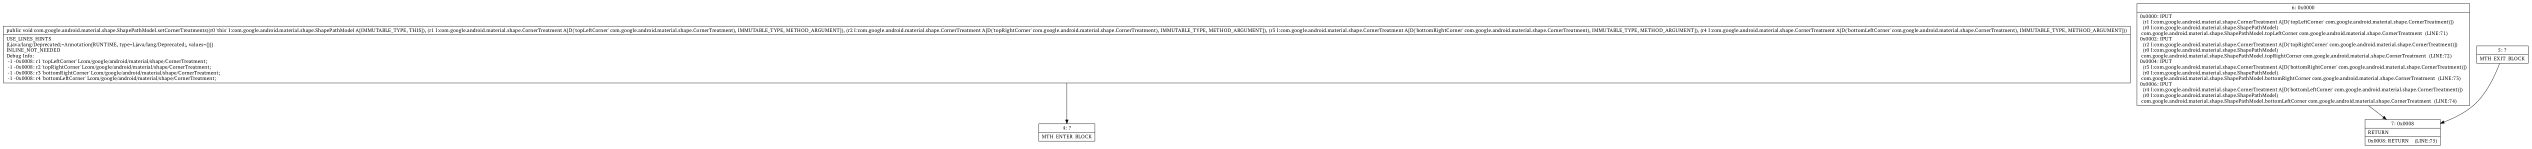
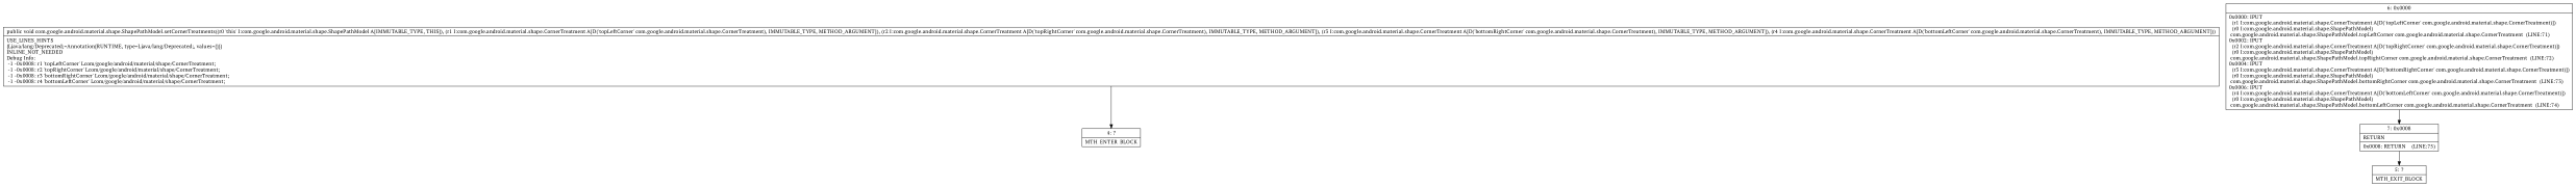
  digraph {
    fontname="PT Serif"
    node [fontname="PT Serif" shape=record]
    edge [fontname="PT Serif"]
    n1 [label="{4\:\ ?|MTH_ENTER_BLOCK\l}"]
    n2 [label="{6\:\ 0x0000|0x0000: IPUT  \l  (r1 I:com.google.android.material.shape.CornerTreatment A[D('topLeftCorner' com.google.android.material.shape.CornerTreatment)])\l  (r0 I:com.google.android.material.shape.ShapePathModel)\l com.google.android.material.shape.ShapePathModel.topLeftCorner com.google.android.material.shape.CornerTreatment  (LINE:71)\l0x0002: IPUT  \l  (r2 I:com.google.android.material.shape.CornerTreatment A[D('topRightCorner' com.google.android.material.shape.CornerTreatment)])\l  (r0 I:com.google.android.material.shape.ShapePathModel)\l com.google.android.material.shape.ShapePathModel.topRightCorner com.google.android.material.shape.CornerTreatment  (LINE:72)\l0x0004: IPUT  \l  (r3 I:com.google.android.material.shape.CornerTreatment A[D('bottomRightCorner' com.google.android.material.shape.CornerTreatment)])\l  (r0 I:com.google.android.material.shape.ShapePathModel)\l com.google.android.material.shape.ShapePathModel.bottomRightCorner com.google.android.material.shape.CornerTreatment  (LINE:73)\l0x0006: IPUT  \l  (r4 I:com.google.android.material.shape.CornerTreatment A[D('bottomLeftCorner' com.google.android.material.shape.CornerTreatment)])\l  (r0 I:com.google.android.material.shape.ShapePathModel)\l com.google.android.material.shape.ShapePathModel.bottomLeftCorner com.google.android.material.shape.CornerTreatment  (LINE:74)\l}"]
    n3 [label="{7\:\ 0x0008|RETURN\l|0x0008: RETURN    (LINE:75)\l}"]
    n4 [label="{5\:\ ?|MTH_EXIT_BLOCK\l}"]
    n5 [label="{public void com.google.android.material.shape.ShapePathModel.setCornerTreatments((r0 'this' I:com.google.android.material.shape.ShapePathModel A[IMMUTABLE_TYPE, THIS]), (r1 I:com.google.android.material.shape.CornerTreatment A[D('topLeftCorner' com.google.android.material.shape.CornerTreatment), IMMUTABLE_TYPE, METHOD_ARGUMENT]), (r2 I:com.google.android.material.shape.CornerTreatment A[D('topRightCorner' com.google.android.material.shape.CornerTreatment), IMMUTABLE_TYPE, METHOD_ARGUMENT]), (r3 I:com.google.android.material.shape.CornerTreatment A[D('bottomRightCorner' com.google.android.material.shape.CornerTreatment), IMMUTABLE_TYPE, METHOD_ARGUMENT]), (r4 I:com.google.android.material.shape.CornerTreatment A[D('bottomLeftCorner' com.google.android.material.shape.CornerTreatment), IMMUTABLE_TYPE, METHOD_ARGUMENT]))  | USE_LINES_HINTS\l\{Ljava\/lang\/Deprecated;=Annotation\{RUNTIME, type=Ljava\/lang\/Deprecated;, values=\{\}\}\}\lINLINE_NOT_NEEDED\lDebug Info:\l  \-1 \-0x0008: r1 'topLeftCorner' Lcom\/google\/android\/material\/shape\/CornerTreatment;\l  \-1 \-0x0008: r2 'topRightCorner' Lcom\/google\/android\/material\/shape\/CornerTreatment;\l  \-1 \-0x0008: r3 'bottomRightCorner' Lcom\/google\/android\/material\/shape\/CornerTreatment;\l  \-1 \-0x0008: r4 'bottomLeftCorner' Lcom\/google\/android\/material\/shape\/CornerTreatment;\l}"]
    n2 -> n3
-   n4 -> n3
+   n3 -> n4
    n5 -> n1
  }
